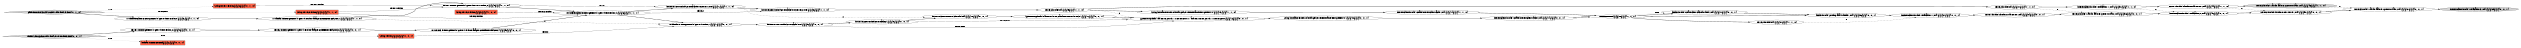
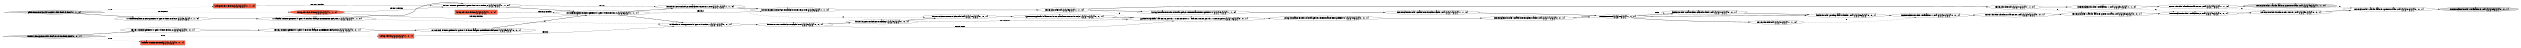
  digraph {
    rankdir=LR
    node [fillcolor=white shape=ellipse style=filled]
    edge [style=bold]
    n1 [label="interestClient.invoke(\"verification 1\",null)@@@27@@@['0', '0', '1']"]
    n2 [label="server1.invoke(\"shutdown old server\",null)@@@34@@@['0', '0', '1']"]
    n3 [label="server2.invoke(\"wait for failover queue to drain\",null)@@@38@@@['0', '0', '1']"]
    n4 [label="VM feeder = Host.getHost(0).getVM(VersionManager.CURRENT_VERSION,1)@@@4@@@['1', '1', '0']"]
    n5 [label="server1 = Host.getHost(0).getVM(server1Version,2)@@@5@@@['1', '1', '0']"]
    n6 [label="VM feeder = Host.getHost(0).getVM(version,1)@@@7@@@['0', '0', '1']"]
    n7 [label="VM interestClient = Host.getHost(0).getVM(testVersion,0)@@@6@@@['1', '1', '1']"]
    n8 [label="int server1Port = initServerCache(true,server1,true)@@@7@@@['1', '1', '0']"]
    n9 [label="int server1Port = initServerCache(true)@@@8@@@['0', '0', '1']"]
    n10 [fillcolor=tomato label="String version@@@2@@@['0', '0', '1']" shape=box]
    n11 [label="VM interestClient = Host.getHost(0).getVM(testVersion,0)@@@3@@@['1', '1', '0']"]
    n12 [label="server2.invoke(null)@@@9@@@['1', '1', '0']"]
    n13 [label="System.out.println(\"old server port is \" + server1Port + \" and new server port is \" + server2Port)@@@12@@@['0', '0', '1']"]
    n14 [label="String hostname = NetworkUtils.getServerHostName(Host.getHost(0))@@@13@@@['1', '1', '0']"]
    n15 [label="server2.invoke(null)@@@27@@@['1', '1', '0']"]
    n16 [label="String hostname = NetworkUtils.getServerHostName(Host.getHost(0))@@@13@@@['0', '0', '1']"]
    n17 [label="interestClient.invoke(\"create interestClient cache\",null)@@@14@@@['1', '1', '0']"]
    n18 [fillcolor=lightgray label="server2.invoke(\"wait for failover queue to drain\",null)@@@48@@@['1', '1', '0']"]
    n19 [label="server3.invoke(\"wait for failover queue to drain\",null)@@@61@@@['0', '0', '1']"]
    n20 [fillcolor=lightgray label="interestClient.invoke(\"verification 3\",null)@@@69@@@['0', '0', '1']"]
    n21 [label="interestClient.invoke(\"create interestClient cache\",null)@@@14@@@['0', '0', '1']"]
    n22 [label="int server2Port = initServerCache(true,server2,true)@@@8@@@['1', '1', '0']"]
    n23 [label="int server3Port = server3.invoke(null)@@@10@@@['0', '0', '1']"]
    n24 [label="interestClient.invoke(\"verification 2\",null)@@@46@@@['0', '0', '1']"]
    n25 [label="int server2Port = initServerCache2()@@@9@@@['0', '0', '1']"]
    n26 [label="System.out.println(\"old server is vm 2 and new server is vm 3\")@@@11@@@['0', '0', '1']"]
    n27 [label="!usePeerForFeed@@@20@@@['1', '1', '1']" shape=diamond]
    n28 [label="server2.invoke(null)@@@21@@@['1', '1', '0']"]
    n29 [label="feeder.invoke(\"putting data in feeder\",null)@@@26@@@['0', '0', '1']"]
    n30 [label="feeder.invoke(\"create client cache for feed\",null)@@@21@@@['0', '0', '1']"]
    n31 [fillcolor=tomato label="String server2Version@@@2@@@['1', '0', '0']" shape=box]
-   n32 [fillcolor=tomato label="String server2Version@@@2@@@['1', '1', '0']" shape=box]
+   n32 [fillcolor=tomato label="String server2Version@@@2@@@['1', '1', '0']"]
    n33 [label="VM server3 = Host.getHost(0).getVM(VersionManager.CURRENT_VERSION,4)@@@5@@@['0', '0', '1']"]
    n34 [label="server2.invoke(\"shutdown new server\",null)@@@57@@@['0', '0', '1']"]
    n35 [label="interestClient.invoke(\"verification 1\",null)@@@37@@@['1', '1', '0']"]
    n36 [label="server1.invoke(\"shutdown old server\",null)@@@44@@@['1', '1', '0']"]
    n37 [fillcolor=lightgray label="giiEventQueueShouldSucceedWithMixedVersions['0', '1', '0']" shape=diamond]
    n38 [fillcolor=tomato label="String server1Version@@@2@@@['0', '1', '0']" shape=box]
    n39 [label="server2 = Host.getHost(0).getVM(VersionManager.CURRENT_VERSION,3)@@@4@@@['0', '0', '1']"]
    n40 [fillcolor=lightgray label="doTestSubscriptionWithMixedServersAndPeerFeed['0', '0', '1']" shape=diamond]
    n41 [fillcolor=tomato label="boolean usePeerForFeed@@@2@@@['0', '0', '1']" shape=box]
    n42 [label="server1 = Host.getHost(0).getVM(testVersion,2)@@@3@@@['0', '0', '1']"]
    n1 -> n2
    n2 -> n3
    n3 -> n24
    n4 -> n5
    n4 -> n6 [label=0 style=dashed]
    n5 -> n7
    n5 -> n8 [label=server1 style=solid]
    n6 -> n9
    n7 -> n6
    n7 -> n8
    n7 -> n22 [label=server2 style=solid]
    n8 -> n22
    n8 -> n23 [label=0 style=dashed]
    n9 -> n13 [label=server1Port style=solid]
    n9 -> n25
    n10 -> n6 [label=version style=solid]
    n11 -> n4
    n12 -> n13 [label=0 style=dashed]
    n12 -> n14
    n12 -> n15
    n13 -> n16
    n14 -> n17
    n15 -> n3 [label=0 style=dashed]
    n15 -> n35
    n16 -> n21
    n17 -> n27
    n18 -> n19 [label=0 style=dashed]
    n19 -> n20
    n21 -> n27
    n22 -> n12
    n23 -> n26
    n24 -> n34
    n25 -> n13 [label=server2Port style=solid]
    n25 -> n23
    n26 -> n13
    n27 -> n28
    n27 -> n29
    n27 -> n30
    n27 -> n30 [label=true style=dotted]
    n28 -> n1 [label=0 style=dashed]
    n29 -> n1
    n30 -> n29
    n31 -> n7 [label=server2Version style=solid]
    n32 -> n5 [label=server1Version style=solid]
    n32 -> n7 [label=server2Version style=solid]
    n33 -> n7
    n34 -> n19
    n35 -> n24 [label=0 style=dashed]
    n35 -> n36
    n36 -> n18
    n36 -> n34 [label=0 style=dashed]
    n37 -> n11
    n37 -> n32 [label=server2Port style=dotted]
    n37 -> n38 [label=true style=dotted]
    n38 -> n5 [label=server1Version style=solid]
    n39 -> n33
    n40 -> n10 [label=true style=dotted]
    n40 -> n41 [label=true style=dotted]
    n40 -> n42
    n42 -> n39
  }
